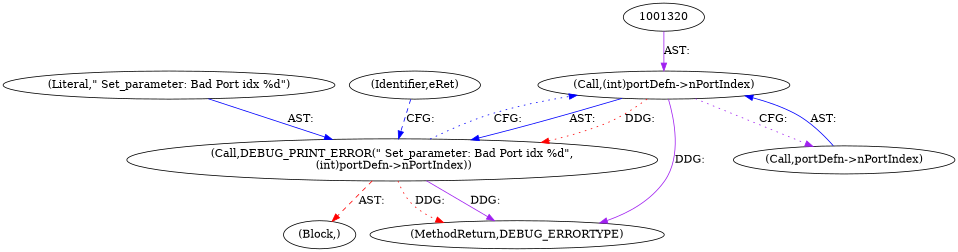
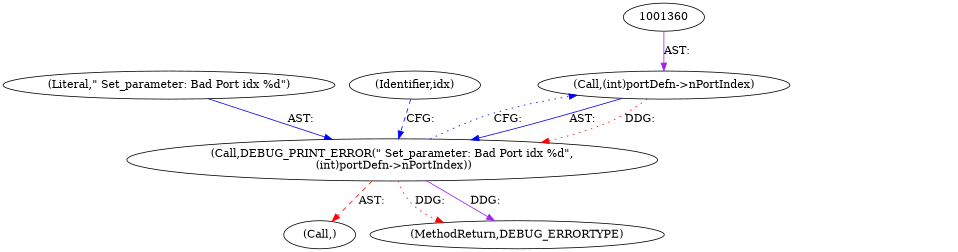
  digraph {
    edge [color=blue style=solid]
    n1 [label="(Call,(int)portDefn->nPortIndex)"]
    n2 [label="(Call,DEBUG_PRINT_ERROR(\" Set_parameter: Bad Port idx %d\",\n (int)portDefn->nPortIndex))"]
    n3 [label="(MethodReturn,DEBUG_ERRORTYPE)"]
-   n4 [label="(Call,portDefn->nPortIndex)"]
-   n5 [label="(Block,)"]
+   n5 [label="(Call,)"]
    n6 [label="(Literal,\" Set_parameter: Bad Port idx %d\")"]
-   n7 [label="(Identifier,eRet)"]
-   1001320
+   n7 [label="(Identifier,idx)"]
+   1001320 [label=1001360]
    n1 -> n2 [label="AST: "]
    n1 -> n2 [color=red label="DDG: " style=dotted]
-   n1 -> n3 [color=purple label="DDG: "]
-   n1 -> n4 [color=purple label="CFG: " style=dotted]
    n2 -> n1 [label="CFG: " style=dotted]
    n2 -> n3 [color=purple label="DDG: "]
    n2 -> n3 [color=red label="DDG: " style=dotted]
    n2 -> n5 [color=red label="AST: " style=dashed]
-   n4 -> n1 [label="AST: "]
    n6 -> n2 [label="AST: "]
    n7 -> n2 [label="CFG: " style=dashed]
    1001320 -> n1 [color=purple label="AST: "]
  }
